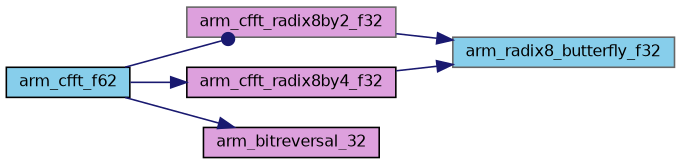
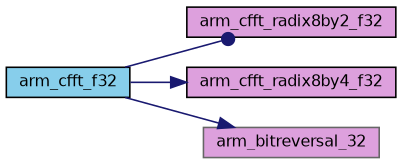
  digraph {
    rankdir=LR
    node [color=black fillcolor=plum fontname=Helvetica fontsize=10 shape=record style=filled]
    edge [arrowhead=normal color=midnightblue fontname=Helvetica fontsize=10 labelfontname=Helvetica labelfontsize=10 style=solid]
-   n1 [fillcolor=skyblue fontcolor=black height=0.2 label=arm_cfft_f62 width=0.4]
-   n2 [color=gray40 height=0.2 label=arm_cfft_radix8by2_f32 width=0.4]
+   n1 [fillcolor=skyblue fontcolor=black height=0.2 label=arm_cfft_f32 width=0.4]
+   n2 [height=0.2 label=arm_cfft_radix8by2_f32 width=0.4]
    n3 [height=0.2 label=arm_cfft_radix8by4_f32 width=0.4]
-   n4 [height=0.2 label=arm_bitreversal_32 width=0.4]
-   n5 [color=gray40 fillcolor=skyblue height=0.2 label=arm_radix8_butterfly_f32 width=0.4]
+   n4 [color=gray40 height=0.2 label=arm_bitreversal_32 width=0.4]
    n1 -> n2 [arrowhead=dot]
    n1 -> n3
    n1 -> n4
-   n2 -> n5
-   n3 -> n5
  }
